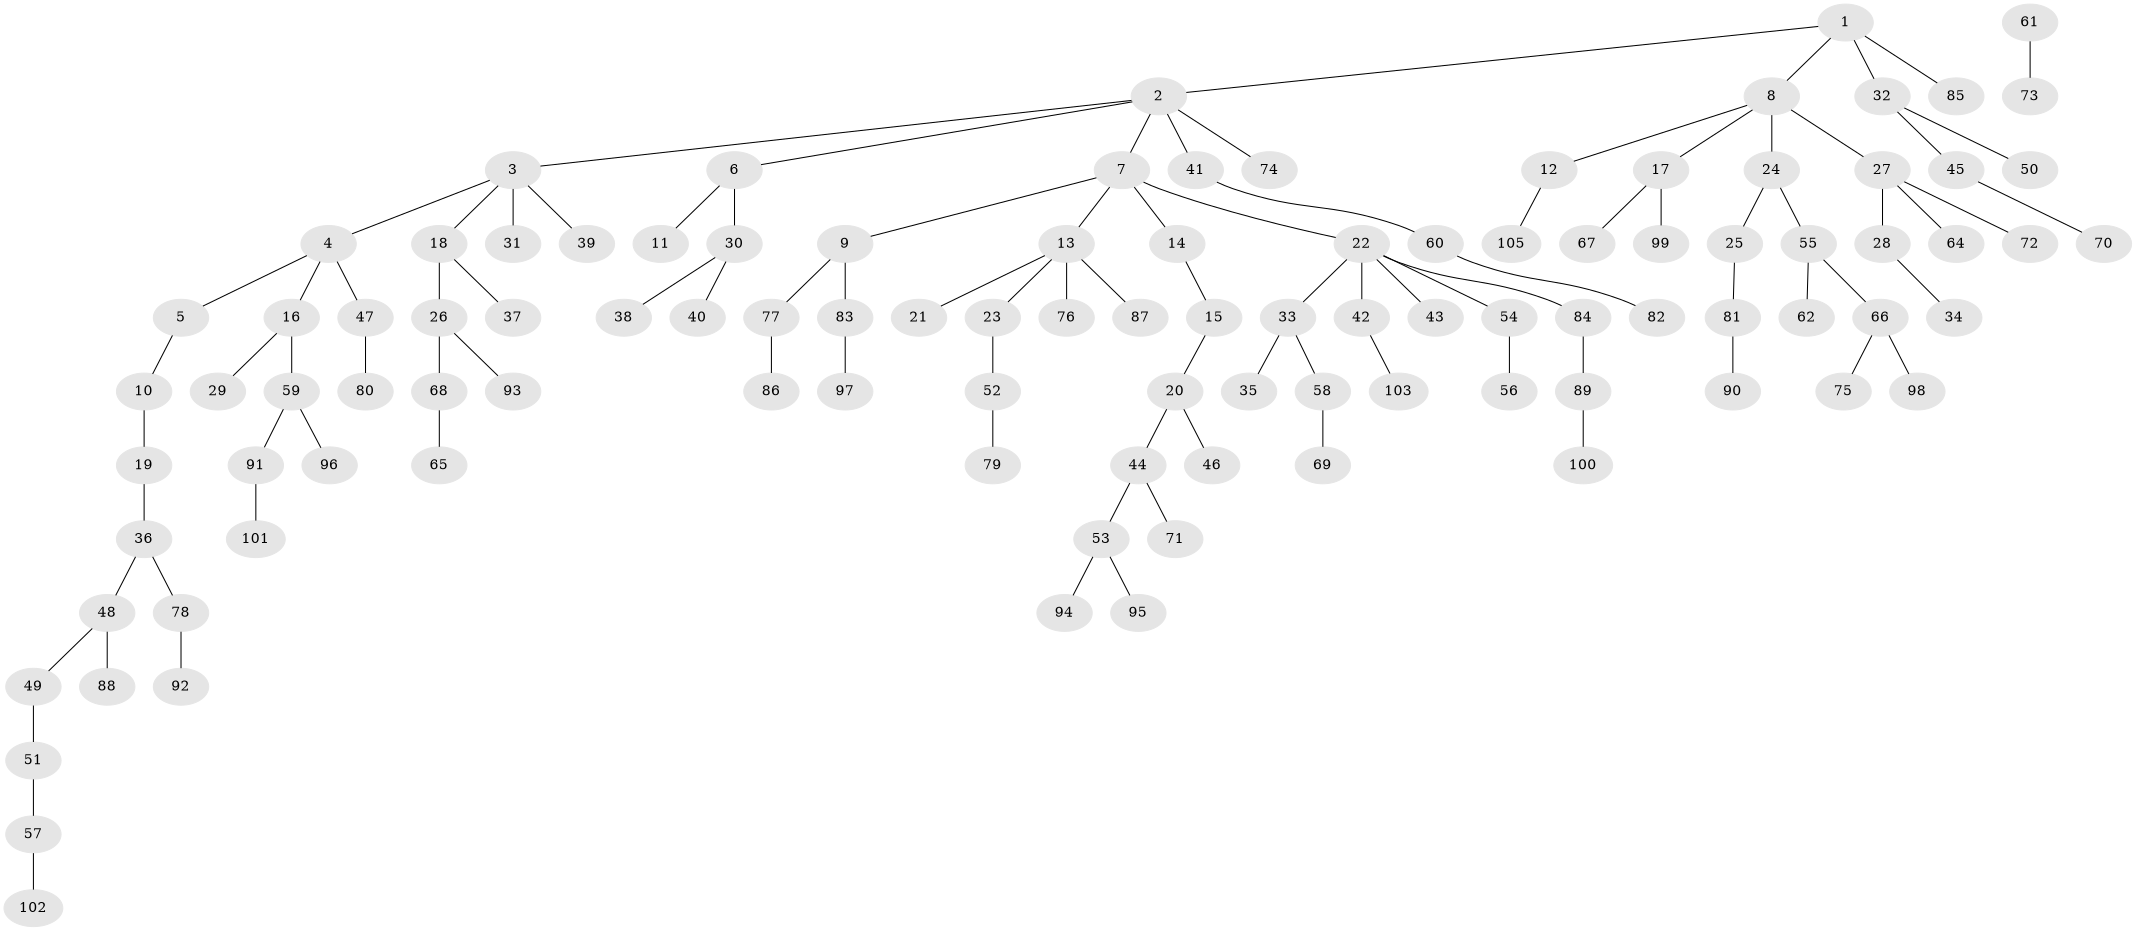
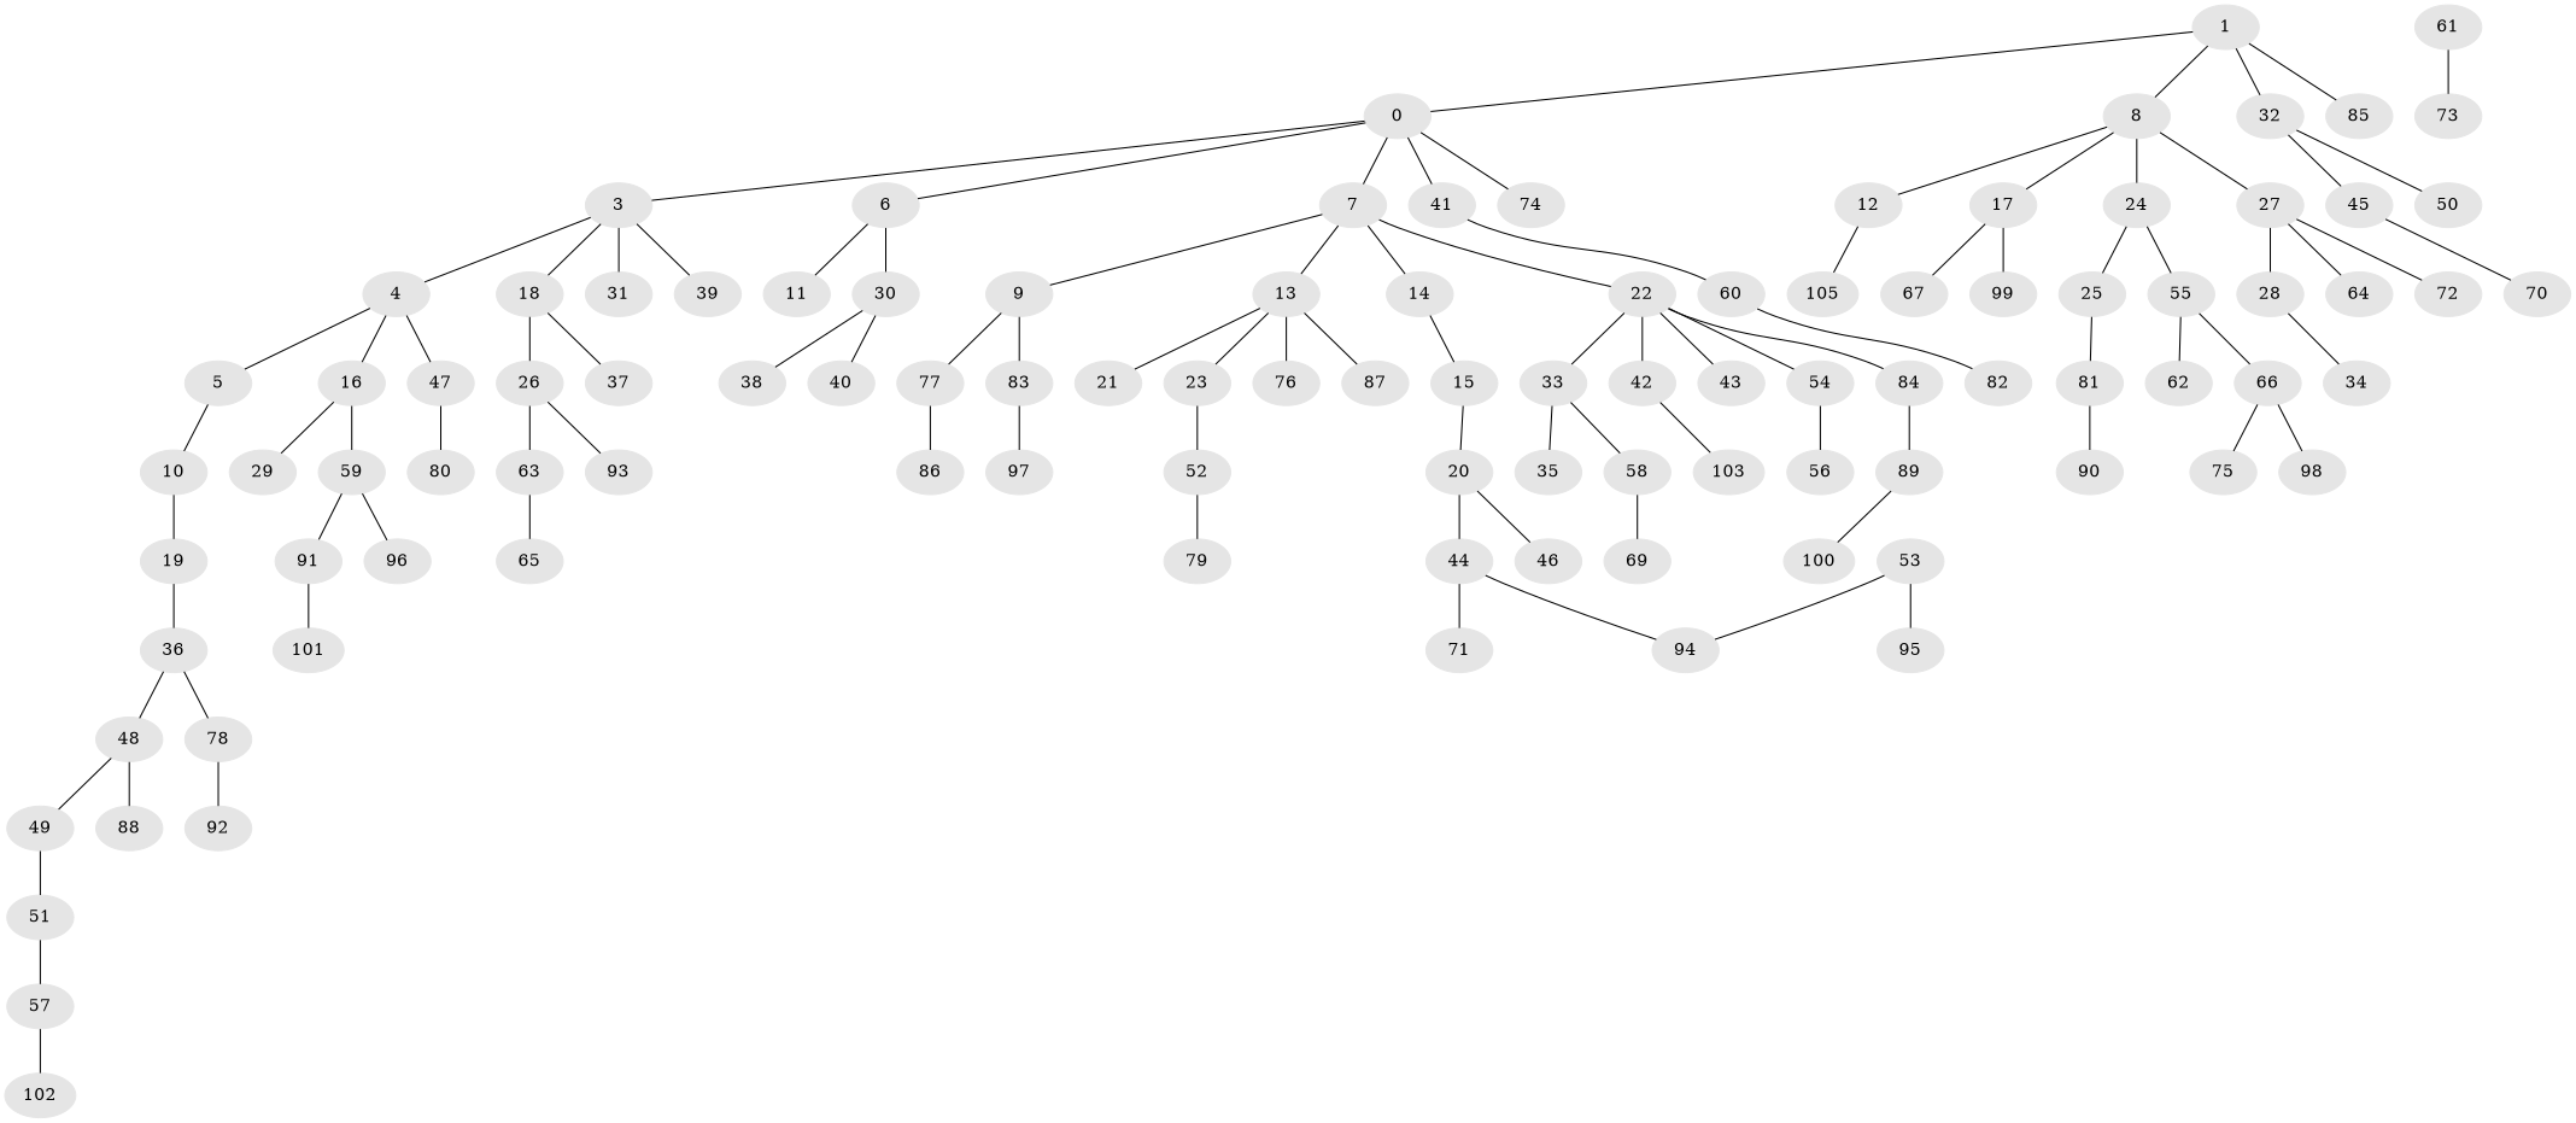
  graph {
    node [color=gray90 style=filled]
    1
-   2
+   2 [label=0]
    8
    32
    85
    3
    6
    7
    41
    74
    12
    17
    24
    27
    45
    50
    4
    18
    31
    39
    11
    30
    9
    13
    14
    22
    60
    5
    16
    47
    26
    37
    10
    29
    59
    80
    19
    38
    40
    77
    83
    21
    23
    76
    87
    15
    33
    42
    43
    54
    84
    n52 [label=105]
    67
    99
    25
    55
    28
    64
    72
    86
    97
    36
    52
    20
    44
    46
    91
    96
-   63 [label=68]
+   63
    93
    48
    78
    53
    71
    35
    58
    103
    56
    61
    73
    89
    79
    81
    62
    66
    90
    65
    34
    70
    69
    49
    88
    92
    82
    94
    95
    51
    57
    102
    75
    98
    101
    100
    1 -- 2
    1 -- 8
    1 -- 32
    1 -- 85
    2 -- 3
    2 -- 6
    2 -- 7
    2 -- 41
    2 -- 74
    8 -- 12
    8 -- 17
    8 -- 24
    8 -- 27
    32 -- 45
    32 -- 50
    3 -- 4
    3 -- 18
    3 -- 31
    3 -- 39
    6 -- 11
    6 -- 30
    7 -- 9
    7 -- 13
    7 -- 14
    7 -- 22
    41 -- 60
    12 -- n52
    17 -- 67
    17 -- 99
    24 -- 25
    24 -- 55
    27 -- 28
    27 -- 64
    27 -- 72
    45 -- 70
    4 -- 5
    4 -- 16
    4 -- 47
    18 -- 26
    18 -- 37
    30 -- 38
    30 -- 40
    9 -- 77
    9 -- 83
    13 -- 21
    13 -- 23
    13 -- 76
    13 -- 87
    14 -- 15
    22 -- 33
    22 -- 42
    22 -- 43
    22 -- 54
    22 -- 84
    60 -- 82
    5 -- 10
    16 -- 29
    16 -- 59
    47 -- 80
    26 -- 63
    26 -- 93
    10 -- 19
    59 -- 91
    59 -- 96
    19 -- 36
    77 -- 86
    83 -- 97
    23 -- 52
    15 -- 20
    33 -- 35
    33 -- 58
    42 -- 103
    54 -- 56
    84 -- 89
    25 -- 81
    55 -- 62
    55 -- 66
    28 -- 34
    36 -- 48
    36 -- 78
    52 -- 79
    20 -- 44
    20 -- 46
-   44 -- 53
+   44 -- 94
    44 -- 71
    91 -- 101
    63 -- 65
    48 -- 49
    48 -- 88
    78 -- 92
    53 -- 94
    53 -- 95
    58 -- 69
    61 -- 73
    89 -- 100
    81 -- 90
    66 -- 75
    66 -- 98
    49 -- 51
    51 -- 57
    57 -- 102
  }
